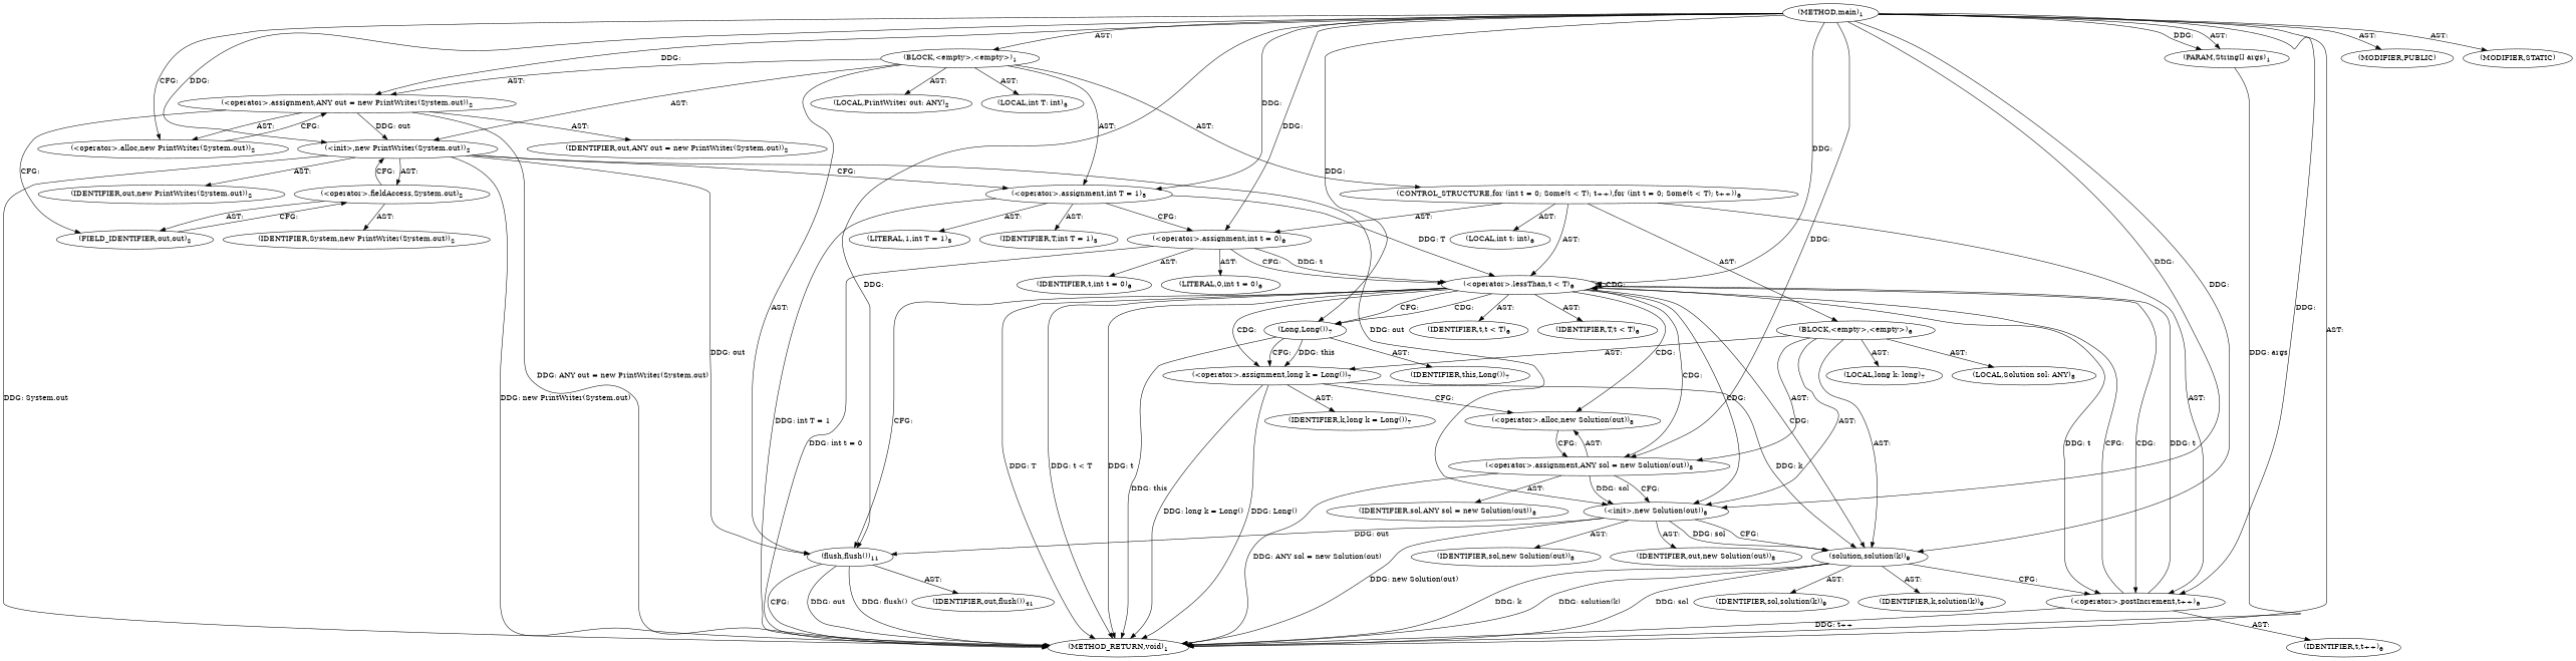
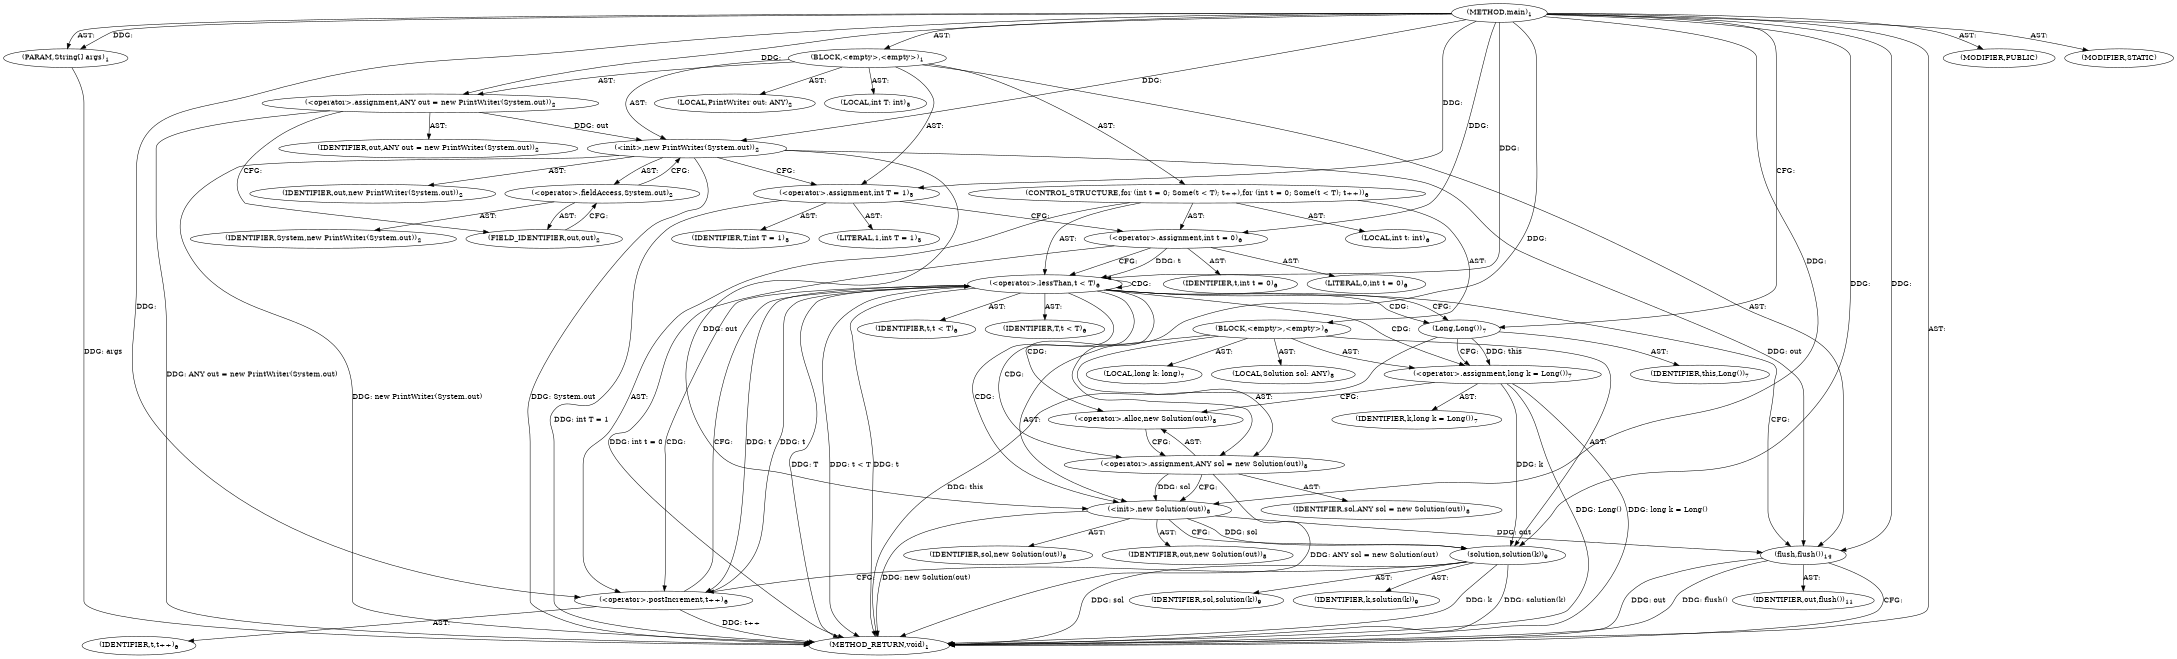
  digraph {
    n1 [label=<(METHOD,main)<SUB>1</SUB>>]
    n2 [label=<(PARAM,String[] args)<SUB>1</SUB>>]
    n3 [label=<(BLOCK,&lt;empty&gt;,&lt;empty&gt;)<SUB>1</SUB>>]
    n4 [label=<(&lt;operator&gt;.assignment,ANY out = new PrintWriter(System.out))<SUB>2</SUB>>]
-   n5 [label=<(&lt;operator&gt;.alloc,new PrintWriter(System.out))<SUB>2</SUB>>]
    n6 [label=<(&lt;init&gt;,new PrintWriter(System.out))<SUB>2</SUB>>]
    n7 [label=<(&lt;operator&gt;.assignment,int T = 1)<SUB>5</SUB>>]
    n8 [label=<(&lt;operator&gt;.assignment,int t = 0)<SUB>6</SUB>>]
    n9 [label=<(&lt;operator&gt;.lessThan,t &lt; T)<SUB>6</SUB>>]
    n10 [label=<(&lt;operator&gt;.postIncrement,t++)<SUB>6</SUB>>]
    n11 [label=<(Long,Long())<SUB>7</SUB>>]
    n12 [label=<(&lt;operator&gt;.assignment,ANY sol = new Solution(out))<SUB>8</SUB>>]
    n13 [label=<(&lt;init&gt;,new Solution(out))<SUB>8</SUB>>]
    n14 [label=<(solution,solution(k))<SUB>9</SUB>>]
-   n15 [label=<(flush,flush())<SUB>11</SUB>>]
+   n15 [label=<(flush,flush())<SUB>14</SUB>>]
    n16 [label=<(MODIFIER,PUBLIC)>]
    n17 [label=<(MODIFIER,STATIC)>]
    n18 [label=<(METHOD_RETURN,void)<SUB>1</SUB>>]
    n19 [label=<(LOCAL,PrintWriter out: ANY)<SUB>2</SUB>>]
    n20 [label=<(LOCAL,int T: int)<SUB>5</SUB>>]
    n21 [label=<(CONTROL_STRUCTURE,for (int t = 0; Some(t &lt; T); t++),for (int t = 0; Some(t &lt; T); t++))<SUB>6</SUB>>]
    n22 [label=<(IDENTIFIER,out,ANY out = new PrintWriter(System.out))<SUB>2</SUB>>]
    n23 [label=<(FIELD_IDENTIFIER,out,out)<SUB>2</SUB>>]
    n24 [label=<(IDENTIFIER,out,new PrintWriter(System.out))<SUB>2</SUB>>]
    n25 [label=<(&lt;operator&gt;.fieldAccess,System.out)<SUB>2</SUB>>]
    n26 [label=<(IDENTIFIER,T,int T = 1)<SUB>5</SUB>>]
    n27 [label=<(LITERAL,1,int T = 1)<SUB>5</SUB>>]
    n28 [label=<(IDENTIFIER,t,int t = 0)<SUB>6</SUB>>]
    n29 [label=<(LITERAL,0,int t = 0)<SUB>6</SUB>>]
    n30 [label=<(IDENTIFIER,t,t &lt; T)<SUB>6</SUB>>]
    n31 [label=<(IDENTIFIER,T,t &lt; T)<SUB>6</SUB>>]
    n32 [label=<(&lt;operator&gt;.assignment,long k = Long())<SUB>7</SUB>>]
    n33 [label=<(&lt;operator&gt;.alloc,new Solution(out))<SUB>8</SUB>>]
    n34 [label=<(IDENTIFIER,t,t++)<SUB>6</SUB>>]
    n35 [label=<(IDENTIFIER,this,Long())<SUB>7</SUB>>]
    n36 [label=<(IDENTIFIER,sol,ANY sol = new Solution(out))<SUB>8</SUB>>]
    n37 [label=<(IDENTIFIER,sol,new Solution(out))<SUB>8</SUB>>]
    n38 [label=<(IDENTIFIER,out,new Solution(out))<SUB>8</SUB>>]
    n39 [label=<(IDENTIFIER,sol,solution(k))<SUB>9</SUB>>]
    n40 [label=<(IDENTIFIER,k,solution(k))<SUB>9</SUB>>]
-   n41 [label=<(IDENTIFIER,out,flush())<SUB>41</SUB>>]
+   n41 [label=<(IDENTIFIER,out,flush())<SUB>11</SUB>>]
    n42 [label=<(LOCAL,int t: int)<SUB>6</SUB>>]
    n43 [label=<(BLOCK,&lt;empty&gt;,&lt;empty&gt;)<SUB>6</SUB>>]
    n44 [label=<(IDENTIFIER,System,new PrintWriter(System.out))<SUB>2</SUB>>]
    n45 [label=<(LOCAL,long k: long)<SUB>7</SUB>>]
    n46 [label=<(LOCAL,Solution sol: ANY)<SUB>8</SUB>>]
    n47 [label=<(IDENTIFIER,k,long k = Long())<SUB>7</SUB>>]
    n1 -> n2 [label="AST: "]
    n1 -> n2 [label="DDG: "]
    n1 -> n3 [label="AST: "]
    n1 -> n4 [label="DDG: "]
-   n1 -> n5 [label="CFG: "]
    n1 -> n6 [label="DDG: "]
    n1 -> n7 [label="DDG: "]
    n1 -> n8 [label="DDG: "]
    n1 -> n9 [label="DDG: "]
    n1 -> n10 [label="DDG: "]
-   n1 -> n11 [label="DDG: "]
+   n1 -> n11 [label="CFG: "]
    n1 -> n12 [label="DDG: "]
    n1 -> n13 [label="DDG: "]
    n1 -> n14 [label="DDG: "]
    n1 -> n15 [label="DDG: "]
    n1 -> n16 [label="AST: "]
    n1 -> n17 [label="AST: "]
    n1 -> n18 [label="AST: "]
    n2 -> n18 [label="DDG: args"]
    n3 -> n4 [label="AST: "]
    n3 -> n6 [label="AST: "]
    n3 -> n7 [label="AST: "]
    n3 -> n15 [label="AST: "]
    n3 -> n19 [label="AST: "]
    n3 -> n20 [label="AST: "]
    n3 -> n21 [label="AST: "]
-   n4 -> n5 [label="AST: "]
    n4 -> n6 [label="DDG: out"]
    n4 -> n18 [label="DDG: ANY out = new PrintWriter(System.out)"]
    n4 -> n22 [label="AST: "]
    n4 -> n23 [label="CFG: "]
-   n5 -> n4 [label="CFG: "]
    n6 -> n7 [label="CFG: "]
    n6 -> n13 [label="DDG: out"]
    n6 -> n15 [label="DDG: out"]
    n6 -> n18 [label="DDG: System.out"]
    n6 -> n18 [label="DDG: new PrintWriter(System.out)"]
    n6 -> n24 [label="AST: "]
    n6 -> n25 [label="AST: "]
    n7 -> n8 [label="CFG: "]
-   n7 -> n9 [label="DDG: T"]
    n7 -> n18 [label="DDG: int T = 1"]
    n7 -> n26 [label="AST: "]
    n7 -> n27 [label="AST: "]
    n8 -> n9 [label="CFG: "]
    n8 -> n9 [label="DDG: t"]
    n8 -> n18 [label="DDG: int t = 0"]
    n8 -> n28 [label="AST: "]
    n8 -> n29 [label="AST: "]
    n9 -> n9 [label="CDG: "]
    n9 -> n10 [label="DDG: t"]
    n9 -> n10 [label="CDG: "]
    n9 -> n11 [label="CFG: "]
    n9 -> n11 [label="CDG: "]
    n9 -> n12 [label="CDG: "]
    n9 -> n13 [label="CDG: "]
-   n9 -> n14 [label="CDG: "]
    n9 -> n15 [label="CFG: "]
    n9 -> n18 [label="DDG: t"]
    n9 -> n18 [label="DDG: T"]
    n9 -> n18 [label="DDG: t &lt; T"]
    n9 -> n30 [label="AST: "]
    n9 -> n31 [label="AST: "]
    n9 -> n32 [label="CDG: "]
    n9 -> n33 [label="CDG: "]
    n10 -> n9 [label="CFG: "]
    n10 -> n9 [label="DDG: t"]
    n10 -> n18 [label="DDG: t++"]
    n10 -> n34 [label="AST: "]
    n11 -> n18 [label="DDG: this"]
    n11 -> n32 [label="CFG: "]
    n11 -> n32 [label="DDG: this"]
    n11 -> n35 [label="AST: "]
    n12 -> n13 [label="CFG: "]
    n12 -> n13 [label="DDG: sol"]
    n12 -> n18 [label="DDG: ANY sol = new Solution(out)"]
    n12 -> n33 [label="AST: "]
    n12 -> n36 [label="AST: "]
    n13 -> n14 [label="CFG: "]
    n13 -> n14 [label="DDG: sol"]
    n13 -> n15 [label="DDG: out"]
    n13 -> n18 [label="DDG: new Solution(out)"]
    n13 -> n37 [label="AST: "]
    n13 -> n38 [label="AST: "]
    n14 -> n10 [label="CFG: "]
    n14 -> n18 [label="DDG: sol"]
    n14 -> n18 [label="DDG: k"]
    n14 -> n18 [label="DDG: solution(k)"]
    n14 -> n39 [label="AST: "]
    n14 -> n40 [label="AST: "]
    n15 -> n18 [label="CFG: "]
    n15 -> n18 [label="DDG: out"]
    n15 -> n18 [label="DDG: flush()"]
    n15 -> n41 [label="AST: "]
    n21 -> n8 [label="AST: "]
    n21 -> n9 [label="AST: "]
    n21 -> n10 [label="AST: "]
    n21 -> n42 [label="AST: "]
    n21 -> n43 [label="AST: "]
    n23 -> n25 [label="CFG: "]
    n25 -> n6 [label="CFG: "]
    n25 -> n23 [label="AST: "]
    n25 -> n44 [label="AST: "]
    n32 -> n14 [label="DDG: k"]
    n32 -> n18 [label="DDG: Long()"]
    n32 -> n18 [label="DDG: long k = Long()"]
    n32 -> n33 [label="CFG: "]
    n32 -> n47 [label="AST: "]
    n33 -> n12 [label="CFG: "]
    n43 -> n12 [label="AST: "]
    n43 -> n13 [label="AST: "]
    n43 -> n14 [label="AST: "]
    n43 -> n32 [label="AST: "]
    n43 -> n45 [label="AST: "]
    n43 -> n46 [label="AST: "]
  }
